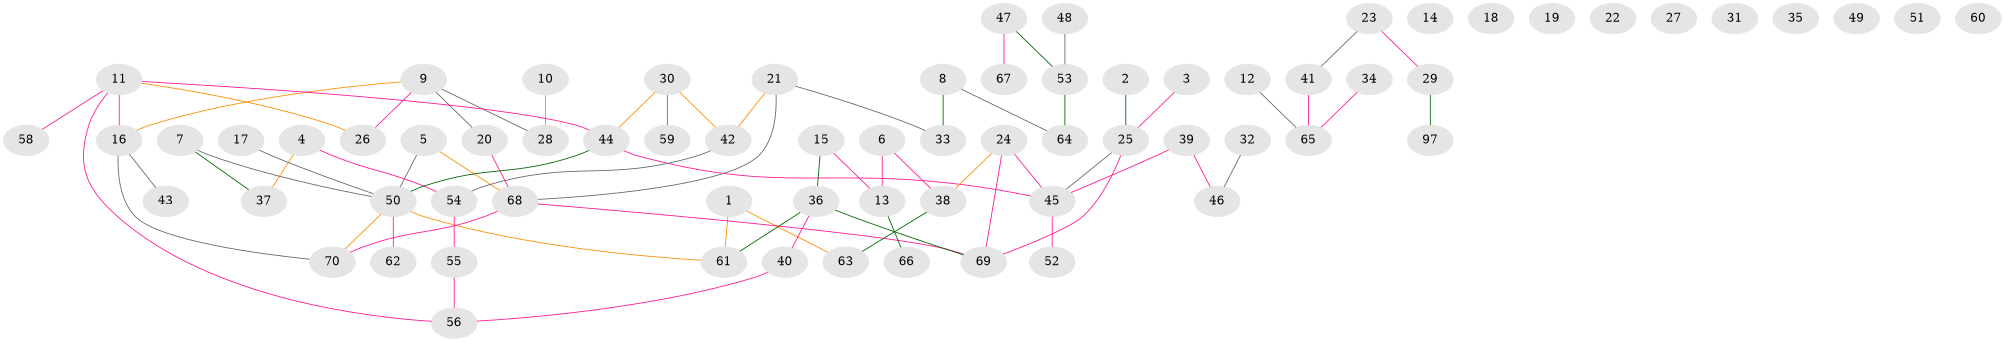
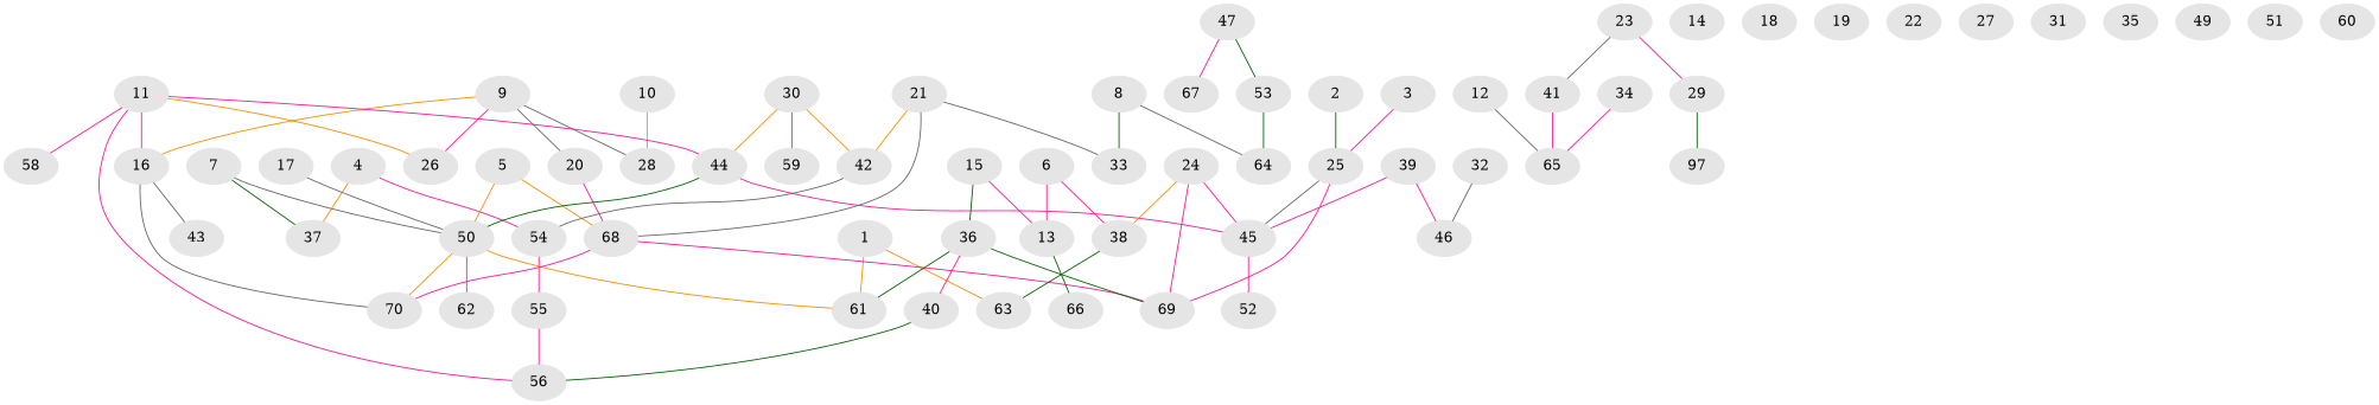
  graph {
    node [color=gray90 style=filled]
    edge [color=deeppink]
    1
    61
    63
    2
    25
    69
    45
    3
    4
    37
    54
    55
    5
    50
    68
    70
    62
    6
    13
    38
    66
    7
    8
    33
    64
    9
    16
    20
    26
    28
    43
    10
    11
    44
    56
    58
    12
    65
    14
    15
    36
    40
    17
    18
    19
    21
    42
    22
    23
    29
    41
    n52 [label=97]
    24
    52
    27
    30
    59
    31
    32
    46
    34
    35
    39
    47
    53
    67
-   48
    49
    51
    60
    1 -- 61 [color=darkorange]
    1 -- 63 [color=darkorange]
    2 -- 25 [color=darkgreen]
    25 -- 69
    25 -- 45 [color=gray40]
    45 -- 52
    3 -- 25
    4 -- 37 [color=darkorange]
    4 -- 54
    54 -- 55
    55 -- 56
-   5 -- 50 [color=gray40]
+   5 -- 50 [color=darkorange]
    5 -- 68 [color=darkorange]
    50 -- 61 [color=darkorange]
    50 -- 70 [color=darkorange]
    50 -- 62
    68 -- 69
    68 -- 70
    6 -- 13
    6 -- 38
    13 -- 66 [color=darkgreen]
    38 -- 63 [color=darkgreen]
    7 -- 37 [color=darkgreen]
    7 -- 50 [color=gray40]
    8 -- 33 [color=darkgreen]
    8 -- 64 [color=gray40]
    9 -- 16 [color=darkorange]
    9 -- 20 [color=gray40]
    9 -- 26
    9 -- 28 [color=gray40]
    16 -- 70 [color=gray40]
    16 -- 43 [color=gray40]
    20 -- 68
    10 -- 28 [color=darkorange]
    11 -- 16
    11 -- 26 [color=darkorange]
    11 -- 44
    11 -- 56
    11 -- 58
    44 -- 45
    44 -- 50 [color=darkgreen]
    12 -- 65 [color=gray40]
    15 -- 13
    15 -- 36 [color=darkgreen]
    36 -- 61 [color=darkgreen]
    36 -- 69 [color=darkgreen]
    36 -- 40
-   40 -- 56
+   40 -- 56 [color=darkgreen]
    17 -- 50 [color=gray40]
    21 -- 68 [color=gray40]
    21 -- 33 [color=gray40]
    21 -- 42 [color=darkorange]
    42 -- 54 [color=gray40]
    23 -- 29
    23 -- 41 [color=gray40]
    29 -- n52 [color=darkgreen]
    41 -- 65
    24 -- 69
    24 -- 45
    24 -- 38 [color=darkorange]
    30 -- 44 [color=darkorange]
    30 -- 42 [color=darkorange]
    30 -- 59
    32 -- 46 [color=gray40]
    34 -- 65
    39 -- 45
    39 -- 46
    47 -- 53 [color=darkgreen]
    47 -- 67
    53 -- 64 [color=darkgreen]
-   48 -- 53 [color=gray40]
  }
